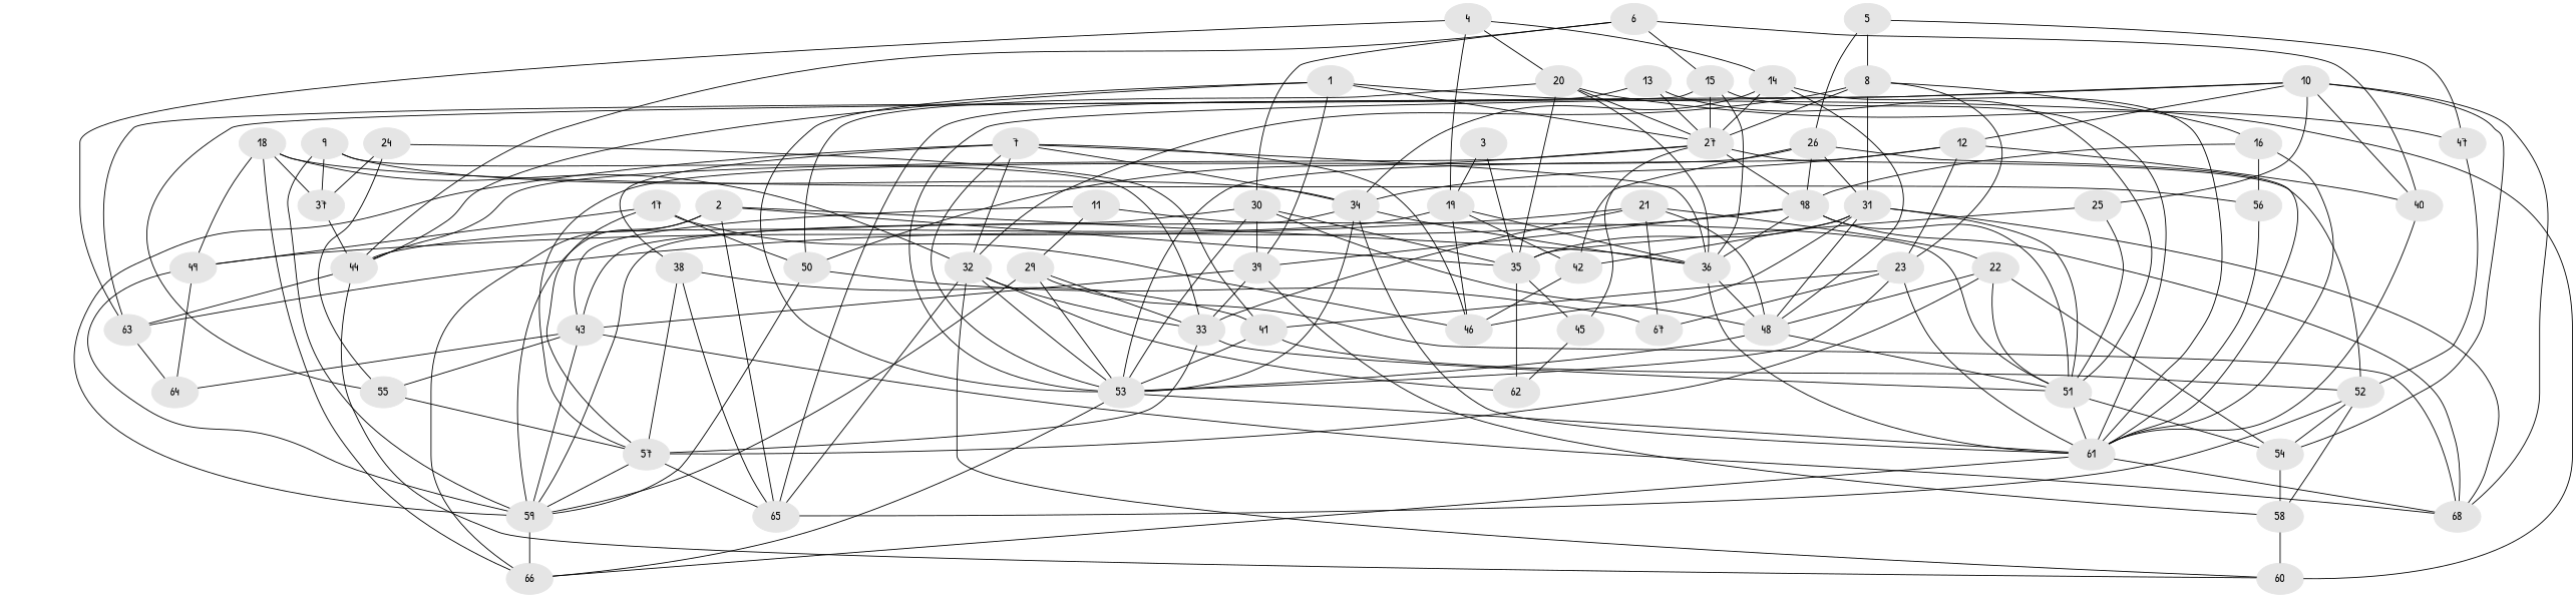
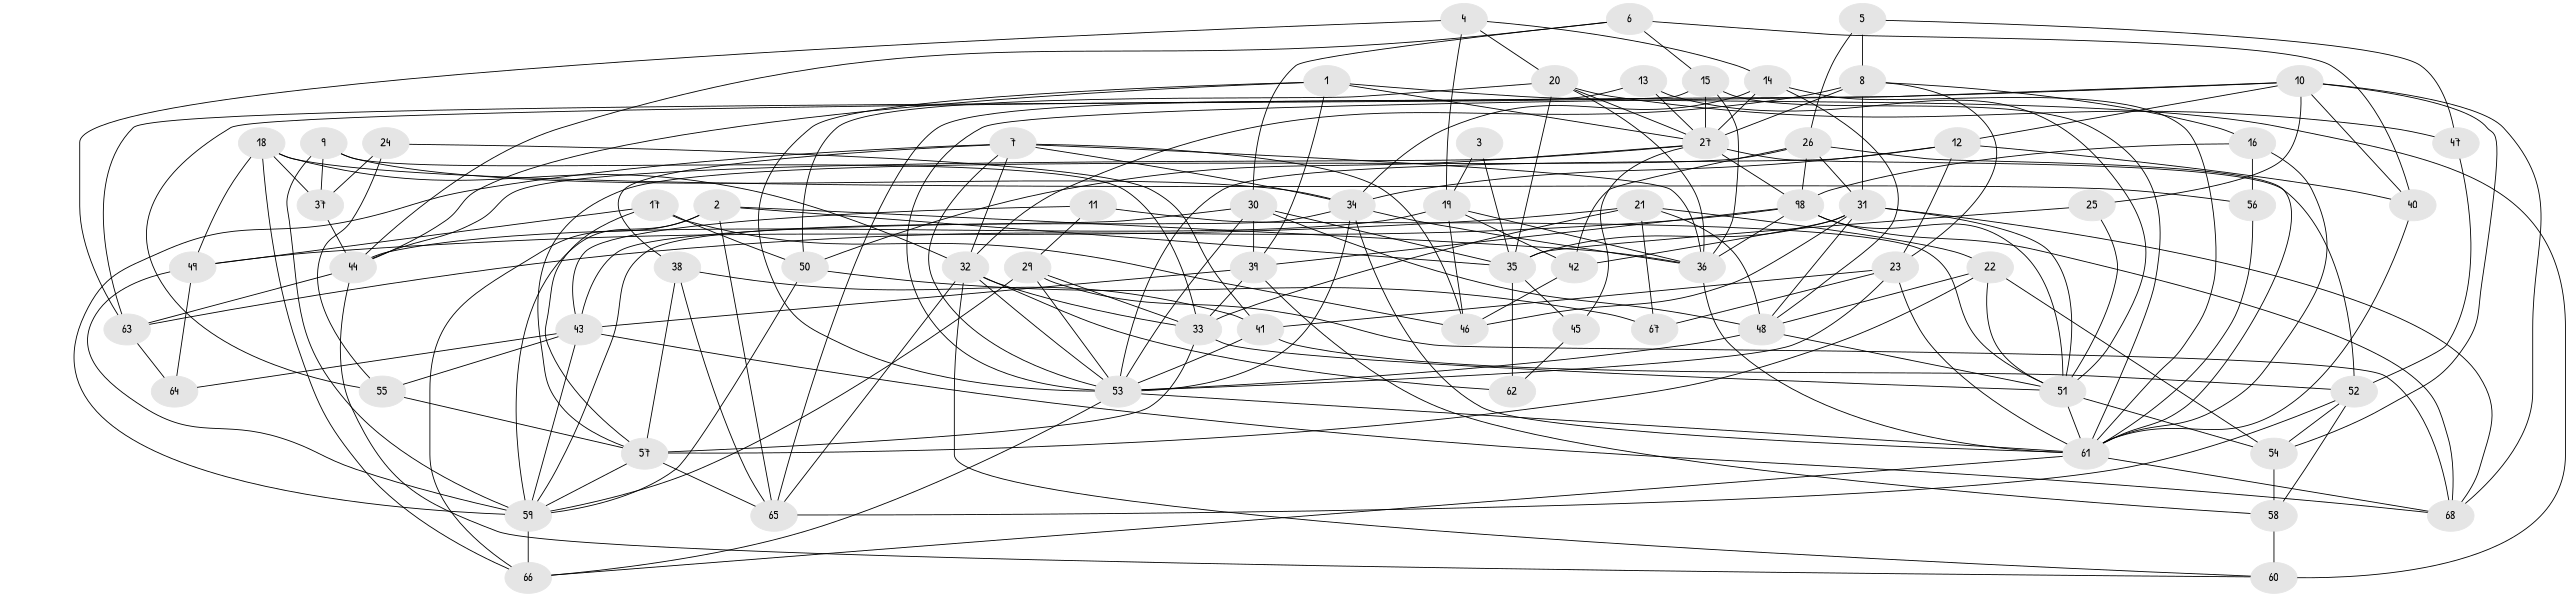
  graph {
    fontname="Patrick Hand"
    node [color=gray90 fontname="Patrick Hand" style=filled]
    edge [fontname="Patrick Hand" weight=1.0]
    1
    27
    39
    44
    53
    60
    n7 [label=98]
    50
    45
    52
    33
    43
    58
    63
    66
    61
    2
    35
    36
    59
    65
    62
    48
    3
    19
    46
    42
    4
    14
    20
    34
    47
    64
    5
    8
    26
    32
    16
    23
    31
    57
    6
    15
    30
    40
    7
    38
    41
    56
    67
    68
    51
    9
    37
    10
    12
    25
    54
    55
    11
    29
    13
    17
    49
    18
    21
    22
    24
    1 -- 27
    1 -- 39
    1 -- 44
    1 -- 53
    1 -- 60 [weight=2.0]
    27 -- 44
    27 -- n7 [weight=2.0]
    27 -- 50
    27 -- 45 [weight=2.0]
    27 -- 52
    39 -- 33
    39 -- 43
    39 -- 58
    44 -- 60
    44 -- 63
    53 -- 66
    53 -- 61
    n7 -- 39
    n7 -- 63
    n7 -- 36
    n7 -- 68
    n7 -- 51
    50 -- 59
    50 -- 67
    45 -- 62
    52 -- 58
    52 -- 65
    52 -- 54
    33 -- 57
    33 -- 51
    43 -- 59
    43 -- 64
    43 -- 68
    43 -- 55 [weight=2.0]
    58 -- 60
    63 -- 64
    61 -- 66
    61 -- 68
    2 -- 66
    2 -- 35
    2 -- 36
    2 -- 59
    2 -- 65
    35 -- 45
    35 -- 62
    36 -- 61
-   36 -- 48
    59 -- 66
    48 -- 53
    48 -- 51
    3 -- 35
    3 -- 19
    19 -- 44
    19 -- 36
    19 -- 46
    19 -- 42
    42 -- 46 [weight=2.0]
    4 -- 63
    4 -- 19
    4 -- 14
    4 -- 20
    14 -- 27
    14 -- 61
    14 -- 48
    14 -- 34
    20 -- 27
    20 -- 50
    20 -- 35
    20 -- 36
    20 -- 47
    34 -- 53
    34 -- 61
    34 -- 36
    34 -- 59
    47 -- 52
    5 -- 47
    5 -- 8
    5 -- 26
    8 -- 27
    8 -- 32
    8 -- 16
    8 -- 23
    8 -- 31
    26 -- n7
    26 -- 61
    26 -- 42
    26 -- 31
    26 -- 57
    32 -- 53
    32 -- 60
    32 -- 33
    32 -- 65
    32 -- 62
    16 -- n7
    16 -- 61
    16 -- 56
    23 -- 53
    23 -- 61
    23 -- 41
    23 -- 67
    31 -- 35
    31 -- 48
    31 -- 46
    31 -- 42
    31 -- 68
    31 -- 51
    57 -- 59
    57 -- 65
    6 -- 44
    6 -- 15
    6 -- 30
    6 -- 40
    15 -- 27 [weight=3.0]
    15 -- 63
    15 -- 61
    15 -- 36
    30 -- 39
    30 -- 53
    30 -- 43
    30 -- 35
    30 -- 48
    40 -- 61
    7 -- 53
    7 -- 36
    7 -- 59
    7 -- 46
    7 -- 34
    7 -- 32
    7 -- 38
    38 -- 65
    38 -- 57
    38 -- 41
    41 -- 53
    41 -- 52
    56 -- 61
    51 -- 61 [weight=2.0]
    51 -- 54
    9 -- 33
    9 -- 59
    9 -- 34
    9 -- 37
    37 -- 44
    10 -- 53
    10 -- 40
    10 -- 68
    10 -- 12
    10 -- 25
    10 -- 54
    10 -- 55
    12 -- 53
    12 -- 34 [weight=2.0]
    12 -- 23
    12 -- 40
    25 -- 35 [weight=2.0]
    25 -- 51
    54 -- 58
    55 -- 57
    11 -- 43 [weight=2.0]
    11 -- 51
    11 -- 29
    29 -- 53
    29 -- 33
    29 -- 59
    29 -- 68
    13 -- 27
    13 -- 65
    13 -- 51
    17 -- 50
    17 -- 46
    17 -- 57
    17 -- 49
    49 -- 59
    49 -- 64
    18 -- 66
    18 -- 32
    18 -- 56
    18 -- 37
    18 -- 49
    21 -- 33
    21 -- 48
    21 -- 67
    21 -- 49
    21 -- 22
    22 -- 48
    22 -- 57
    22 -- 51
    22 -- 54
    24 -- 41
    24 -- 37
    24 -- 55
  }
